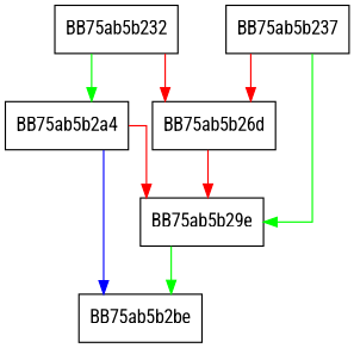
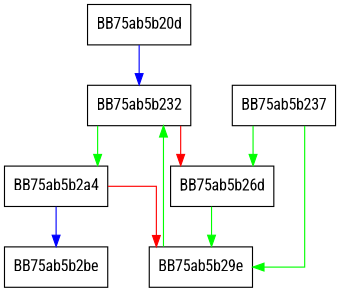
  digraph {
    fontname="Roboto Condensed"
    splines=ortho
    node [fontname="Roboto Condensed" shape=box]
    edge [color=red fontname="Roboto Condensed"]
+   BB75ab5b20d
    BB75ab5b232
    BB75ab5b2a4
    BB75ab5b26d
    BB75ab5b2be
    BB75ab5b29e
    BB75ab5b237
+   BB75ab5b20d -> BB75ab5b232 [color=blue]
    BB75ab5b232 -> BB75ab5b2a4 [color=green]
    BB75ab5b232 -> BB75ab5b26d
    BB75ab5b2a4 -> BB75ab5b2be [color=blue]
    BB75ab5b2a4 -> BB75ab5b29e
-   BB75ab5b26d -> BB75ab5b29e
-   BB75ab5b29e -> BB75ab5b2be [color=green]
-   BB75ab5b237 -> BB75ab5b26d
+   BB75ab5b26d -> BB75ab5b29e [color=green]
+   BB75ab5b29e -> BB75ab5b232 [color=green]
+   BB75ab5b237 -> BB75ab5b26d [color=green]
    BB75ab5b237 -> BB75ab5b29e [color=green]
  }
